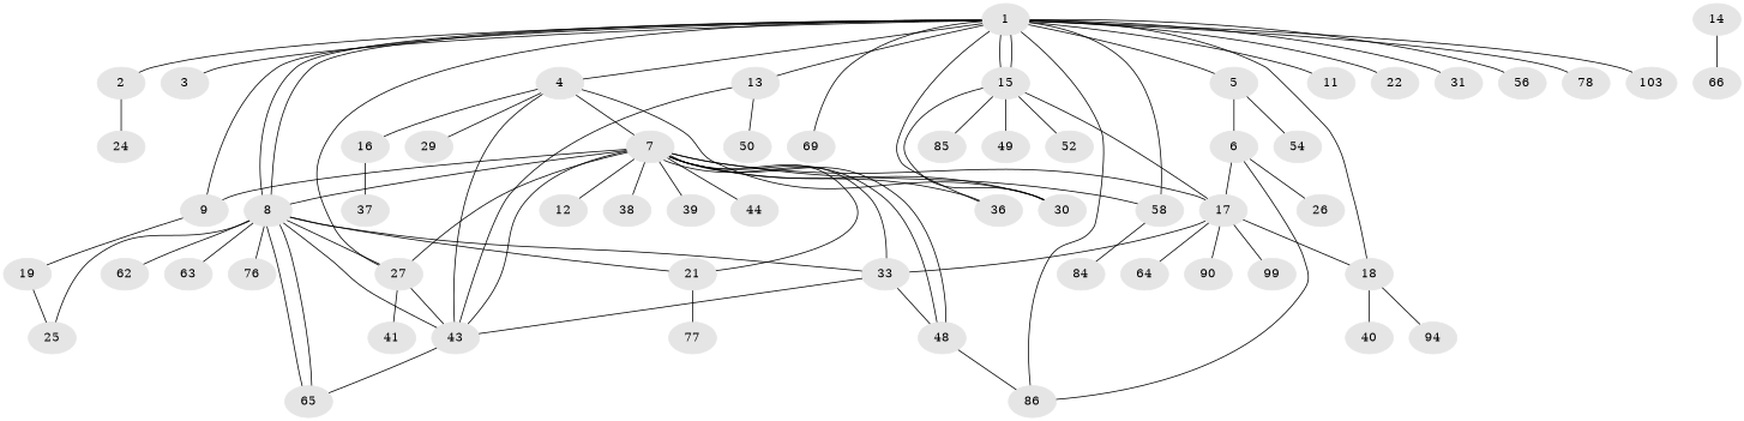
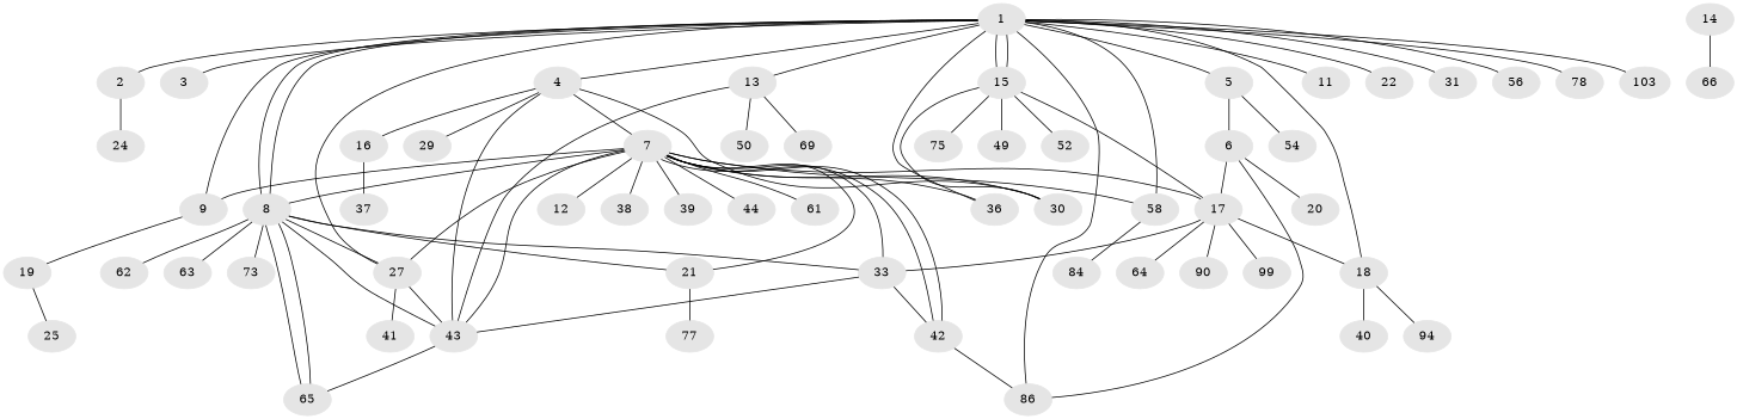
  graph {
    node [color=gray90 style=filled]
    1
    2
    3
    4
    5
    8 [super="+57+60+35+95+45"]
    9
    11
    13 [super="+46+116"]
    15
    18
    22
    27 [super="+53"]
    31
    36 [super="+114"]
    n16 [label=58]
    56
    69
    78
    86 [super="+102"]
    103
    24
    7 [super="+115+96+88+28+32+76+10"]
    16 [super="+107+98+92"]
    29
    30 [super="+79"]
    43 [super="+70"]
    6
    54
    21 [super="+34"]
    33 [super="+47"]
    25
    62
    63
    65
-   73 [label=76]
+   73
    19 [super="+80+83+23"]
    50
    17 [super="+48+20"]
    49 [super="+68+104"]
    52
-   85
+   85 [label=75]
    40
    94
    41
    84 [super="+109"]
    14 [super="+59+72+75"]
    66
    12
    38
    39
-   42 [super="+89" label=48]
+   42 [super="+89"]
    44
+   61
    37
-   26
+   26 [label=20]
    64
    90
    99
    77
    1 -- 2
    1 -- 3
    1 -- 4
    1 -- 5
    1 -- 8
    1 -- 8
    1 -- 9
    1 -- 11
    1 -- 13
    1 -- 15
    1 -- 15
    1 -- 18
    1 -- 22
    1 -- 27
    1 -- 31
    1 -- 36
    1 -- n16
    1 -- 56
-   1 -- 69
+   13 -- 69
    1 -- 78
    1 -- 86
    1 -- 103
    2 -- 24
    4 -- 7
    4 -- 16
    4 -- 29
    4 -- 30
    4 -- 43
    5 -- 6
    5 -- 54
    8 -- 27
    8 -- 43
    8 -- 21
    8 -- 33
-   8 -- 25
    8 -- 62
    8 -- 63
    8 -- 65
    8 -- 65
    8 -- 73
    9 -- 19
    13 -- 43
    13 -- 50
    15 -- 30
    15 -- 17
    15 -- 49
    15 -- 52
    15 -- 85
    18 -- 40
    18 -- 94
    27 -- 43
    27 -- 41
    n16 -- 84
    7 -- 8 [weight=2]
    7 -- 9
    7 -- 27
    7 -- 36
    7 -- n16
    7 -- 30 [weight=2]
    7 -- 43
    7 -- 21
    7 -- 33 [weight=2]
    7 -- 17
    7 -- 12
    7 -- 38
    7 -- 39
    7 -- 42
    7 -- 42
    7 -- 44
+   7 -- 61
    16 -- 37
    43 -- 65
    6 -- 86
    6 -- 17
    6 -- 26
    21 -- 77
    33 -- 43
    33 -- 42
    19 -- 25
    17 -- 18
    17 -- 33
    17 -- 64
    17 -- 90
    17 -- 99
    14 -- 66
    42 -- 86
  }
